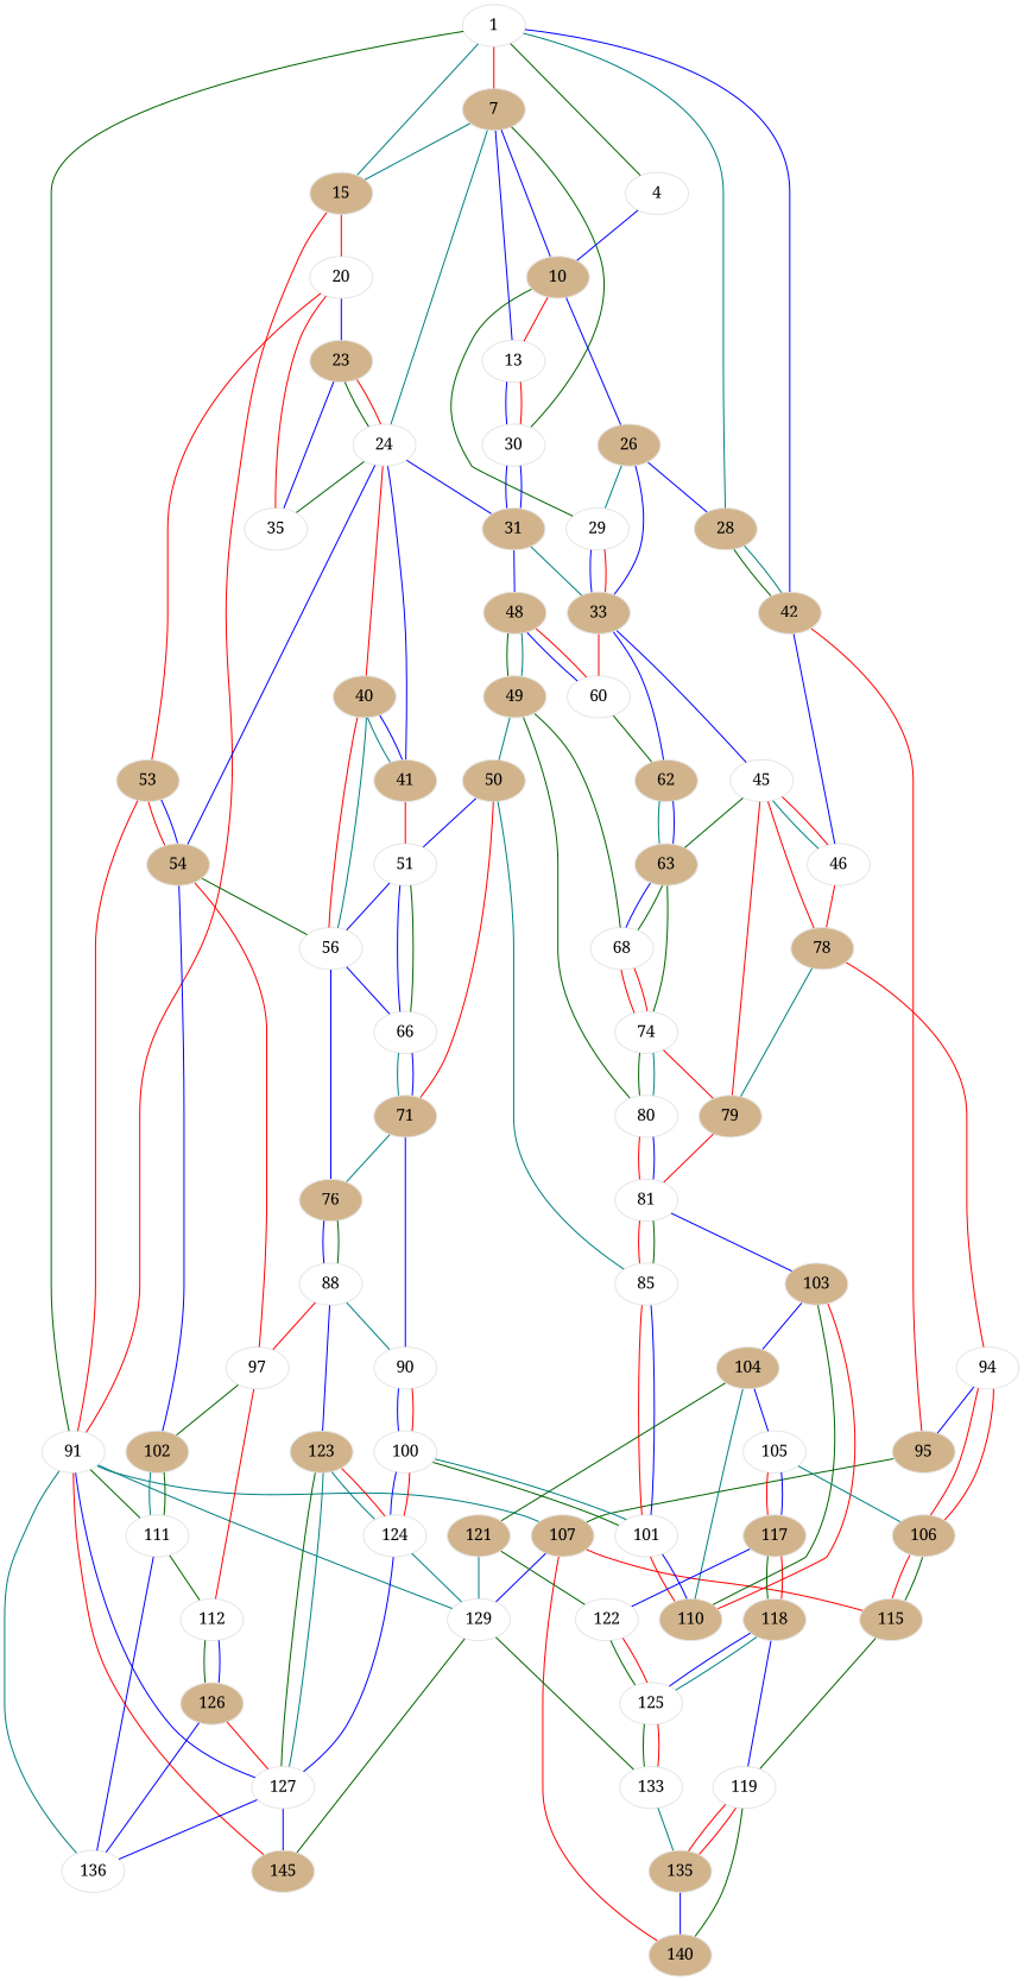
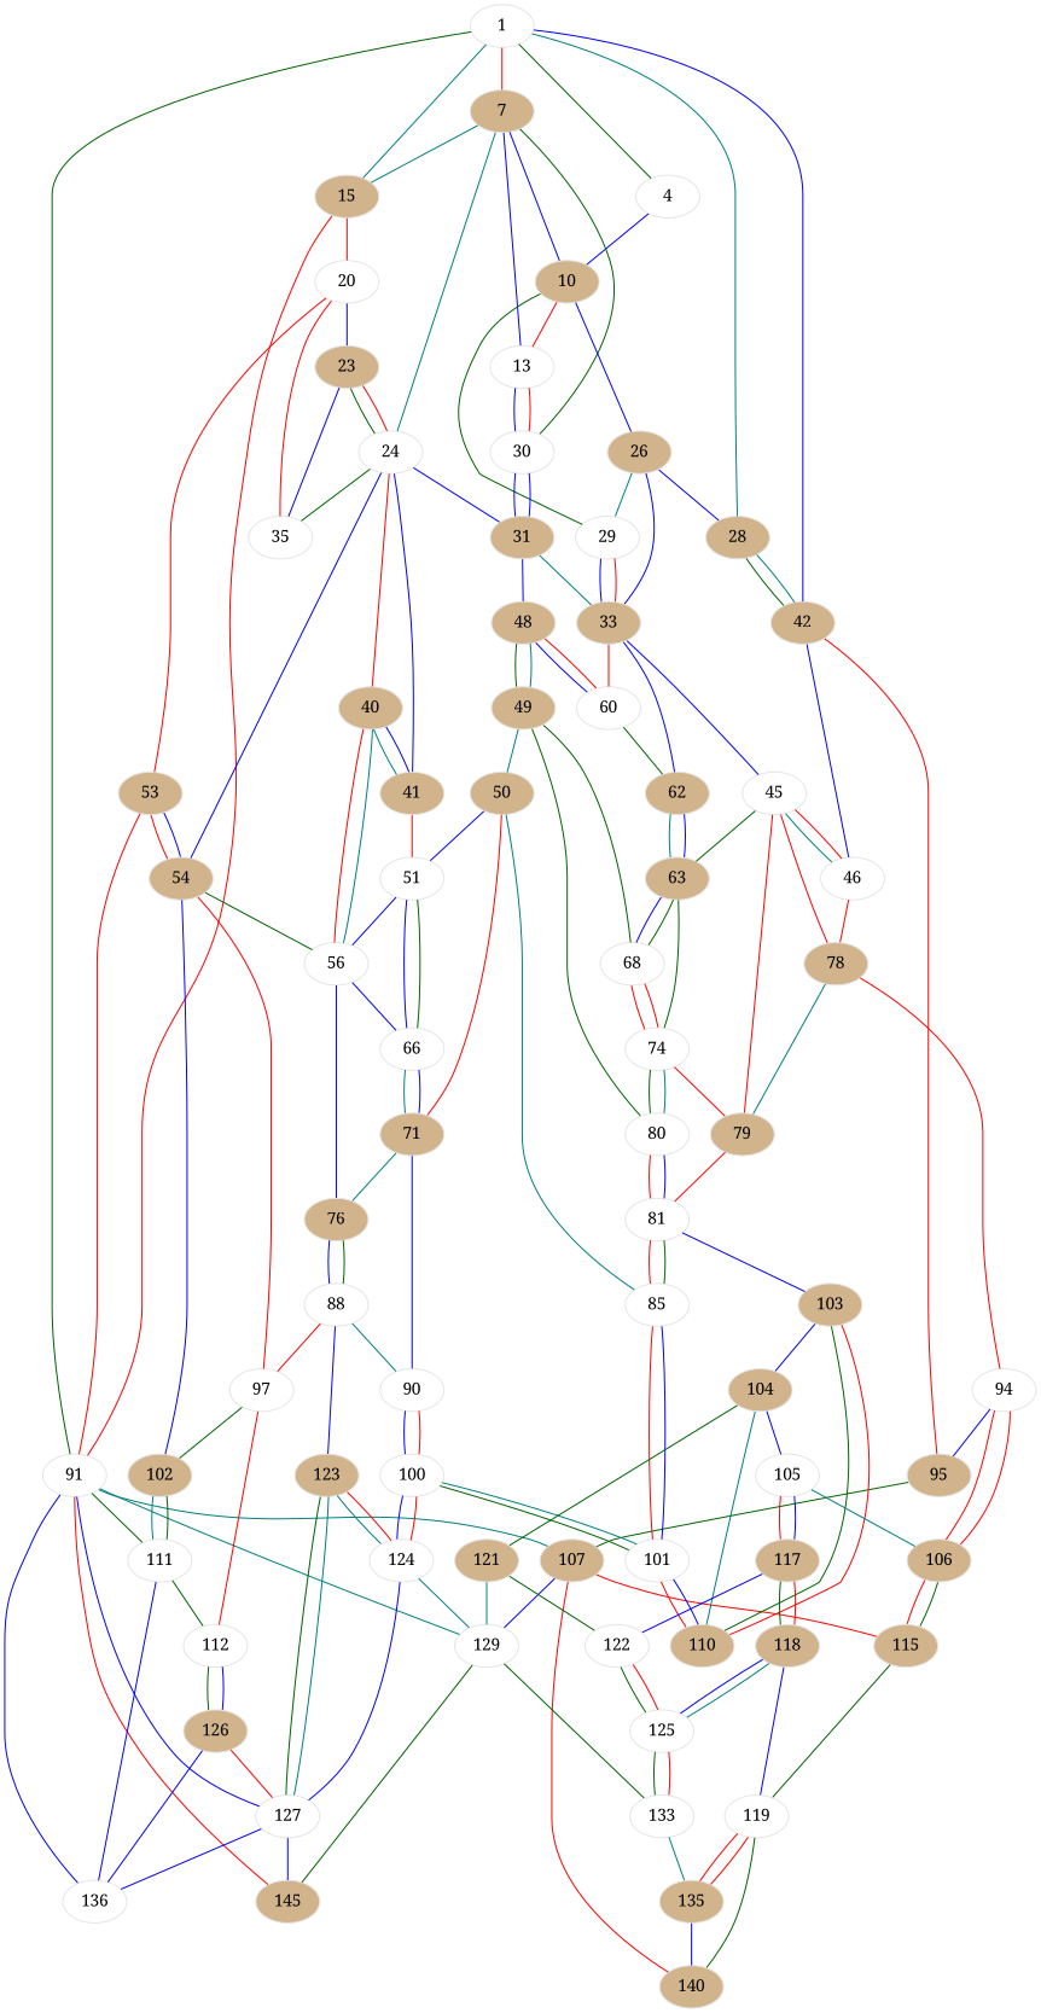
  graph {
    fontname="Noto Serif"
    node [color=gray90 fillcolor=tan fontname="Noto Serif" style=filled]
    edge [color=blue fontname="Noto Serif"]
    1 [fillcolor=white super="+6+2"]
    4 [fillcolor=white super="+5"]
    7 [super="+8+19"]
    15 [super="+16+18"]
    28
    42 [super="+47"]
    91 [fillcolor=white super="+109+92+144"]
    10 [super="+11"]
    13 [fillcolor=white]
    24 [fillcolor=white super="+25+39"]
    30 [fillcolor=white]
    20 [fillcolor=white super="+36+21"]
    46 [fillcolor=white]
    95 [super="+96"]
    107 [super="+116+108"]
    111 [fillcolor=white super="+113"]
    127 [fillcolor=white super="+142"]
    129 [fillcolor=white super="+130+139"]
    136 [fillcolor=white super="+137"]
    145
    26 [super="+27"]
    29 [fillcolor=white]
    35 [fillcolor=white super="+37"]
    31 [super="+32"]
    40
    41
    54 [super="+55+86"]
    33 [super="+38"]
    23
    53 [super="+93"]
    48
    56 [fillcolor=white super="+59+57"]
    51 [fillcolor=white super="+52"]
    97 [fillcolor=white super="+98"]
    102
    45 [fillcolor=white super="+65"]
    60 [fillcolor=white]
    62
    49 [super="+67"]
    63 [super="+64"]
    78 [super="+84"]
    79 [super="+83"]
    66 [fillcolor=white]
    76
    68 [fillcolor=white]
    74 [fillcolor=white super="+75"]
    94 [fillcolor=white]
    81 [fillcolor=white super="+82"]
    50 [super="+69"]
    80 [fillcolor=white]
    71 [super="+72"]
    85 [fillcolor=white]
    90 [fillcolor=white]
    101 [fillcolor=white]
    112 [fillcolor=white]
    88 [fillcolor=white super="+89"]
    100 [fillcolor=white]
    123
    106
    103
    110
    104 [super="+114"]
    124 [fillcolor=white super="+128"]
    115
    140
    133 [fillcolor=white super="+134"]
    126
    105 [fillcolor=white]
    121 [super="+131"]
    117
    122 [fillcolor=white]
    118
    119 [fillcolor=white super="+120"]
    135
    125 [fillcolor=white]
    1 -- 4 [color=darkgreen]
    1 -- 7 [color=red]
    1 -- 15 [color=teal weight=2]
    1 -- 28 [color=teal]
    1 -- 42
    1 -- 91 [color=darkgreen]
    4 -- 10 [weight=2]
    7 -- 15 [color=teal]
    7 -- 10
    7 -- 13
    7 -- 24 [color=teal]
    7 -- 30 [color=darkgreen]
    15 -- 91 [color=red]
    15 -- 20 [color=red weight=2]
    28 -- 42 [color=darkgreen]
    28 -- 42 [color=teal]
    42 -- 46
    42 -- 95 [color=red]
    91 -- 107 [color=teal]
    91 -- 111 [color=darkgreen]
    91 -- 127
    91 -- 129 [color=teal]
-   91 -- 136 [color=teal weight=2]
+   91 -- 136 [weight=2]
    91 -- 145 [color=red]
    10 -- 13 [color=red]
    10 -- 26
    10 -- 29 [color=darkgreen]
    13 -- 30
    13 -- 30 [color=red]
    24 -- 35 [color=darkgreen]
    24 -- 31
    24 -- 40 [color=red]
    24 -- 41
    24 -- 54
    30 -- 31
    30 -- 31
    20 -- 35 [color=red]
    20 -- 23
    20 -- 53 [color=red]
    46 -- 78 [color=red]
    95 -- 107 [color=darkgreen weight=2]
    107 -- 129
    107 -- 115 [color=red]
    107 -- 140 [color=red]
    111 -- 136
    111 -- 112 [color=darkgreen]
    127 -- 136
    127 -- 145
    129 -- 145 [color=darkgreen]
    129 -- 133 [color=darkgreen weight=2]
    26 -- 28
    26 -- 29 [color=teal]
    26 -- 33
    29 -- 33
    29 -- 33 [color=red]
    31 -- 33 [color=teal]
    31 -- 48
    40 -- 41 [color=teal]
    40 -- 41
    40 -- 56 [color=red]
    40 -- 56 [color=teal]
    41 -- 51 [color=red]
    54 -- 56 [color=darkgreen]
    54 -- 97 [color=red]
    54 -- 102
    33 -- 45
    33 -- 60 [color=red]
    33 -- 62
    23 -- 24 [color=darkgreen]
    23 -- 24 [color=red]
    23 -- 35
    53 -- 91 [color=red]
    53 -- 54 [color=red weight=2]
    53 -- 54
    48 -- 60
    48 -- 60 [color=red]
    48 -- 49 [color=darkgreen]
    48 -- 49 [color=teal]
    56 -- 66
    56 -- 76
    51 -- 56
    51 -- 66
    51 -- 66 [color=darkgreen]
    97 -- 102 [color=darkgreen]
    97 -- 112 [color=red]
    102 -- 111 [color=teal]
    102 -- 111 [color=darkgreen]
    45 -- 46 [color=teal]
    45 -- 46 [color=red]
    45 -- 63 [color=darkgreen]
    45 -- 78 [color=red]
    45 -- 79 [color=red]
    60 -- 62 [color=darkgreen]
    62 -- 63 [color=teal]
    62 -- 63
    49 -- 68 [color=darkgreen]
    49 -- 50 [color=teal weight=2]
    49 -- 80 [color=darkgreen]
    63 -- 68
    63 -- 68 [color=darkgreen]
    63 -- 74 [color=darkgreen]
    78 -- 79 [color=teal]
    78 -- 94 [color=red]
    79 -- 81 [color=red]
    66 -- 71 [color=teal]
    66 -- 71
    76 -- 88
    76 -- 88 [color=darkgreen]
    68 -- 74 [color=red]
    68 -- 74 [color=red]
    74 -- 79 [color=red]
    74 -- 80 [color=darkgreen]
    74 -- 80 [color=teal]
    94 -- 95
    94 -- 106 [color=red]
    94 -- 106 [color=red]
    81 -- 85 [color=red]
    81 -- 85 [color=darkgreen]
    81 -- 103
    50 -- 51
    50 -- 71 [color=red]
    50 -- 85 [color=teal]
    80 -- 81 [color=red]
    80 -- 81
    71 -- 76 [color=teal]
    71 -- 90
    85 -- 101 [color=red]
    85 -- 101
    90 -- 100
    90 -- 100 [color=red]
    101 -- 110 [color=red]
    101 -- 110
    112 -- 126 [color=darkgreen]
    112 -- 126
    88 -- 97 [color=red]
    88 -- 90 [color=teal]
    88 -- 123
    100 -- 101 [color=darkgreen]
    100 -- 101 [color=teal]
    100 -- 124
    100 -- 124 [color=red]
    123 -- 127 [color=darkgreen]
    123 -- 127 [color=teal]
    123 -- 124 [color=teal]
    123 -- 124 [color=red]
    106 -- 115 [color=red]
    106 -- 115 [color=darkgreen]
    103 -- 110 [color=darkgreen]
    103 -- 110 [color=red]
    103 -- 104
    104 -- 110 [color=teal]
    104 -- 105
    104 -- 121 [color=darkgreen]
    124 -- 127
    124 -- 129 [color=teal]
    115 -- 119 [color=darkgreen]
    133 -- 135 [color=teal]
    126 -- 127 [color=red]
    126 -- 136
    105 -- 106 [color=teal]
    105 -- 117 [color=red]
    105 -- 117
    121 -- 129 [color=teal weight=2]
    121 -- 122 [color=darkgreen]
    117 -- 122
    117 -- 118 [color=darkgreen]
    117 -- 118 [color=red]
    122 -- 125 [color=darkgreen]
    122 -- 125 [color=red]
    118 -- 119
    118 -- 125
    118 -- 125 [color=teal]
    119 -- 140 [color=darkgreen]
    119 -- 135 [color=red]
    119 -- 135 [color=red]
    135 -- 140
    125 -- 133 [color=darkgreen]
    125 -- 133 [color=red]
  }
